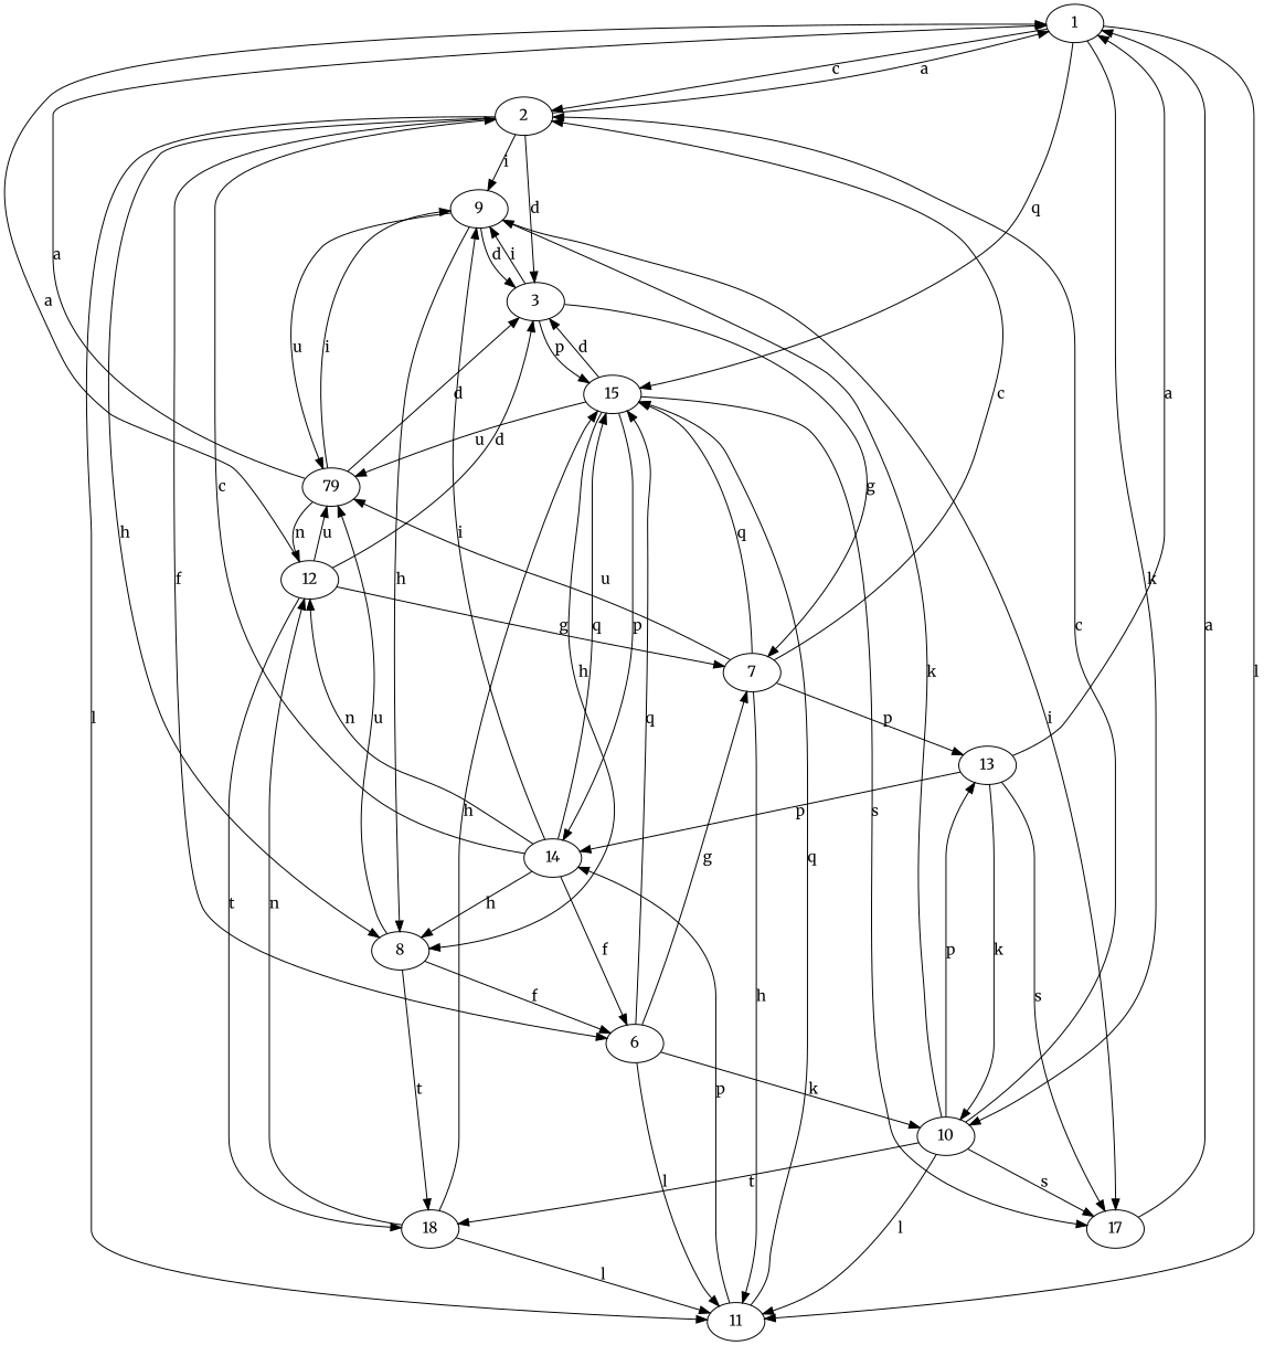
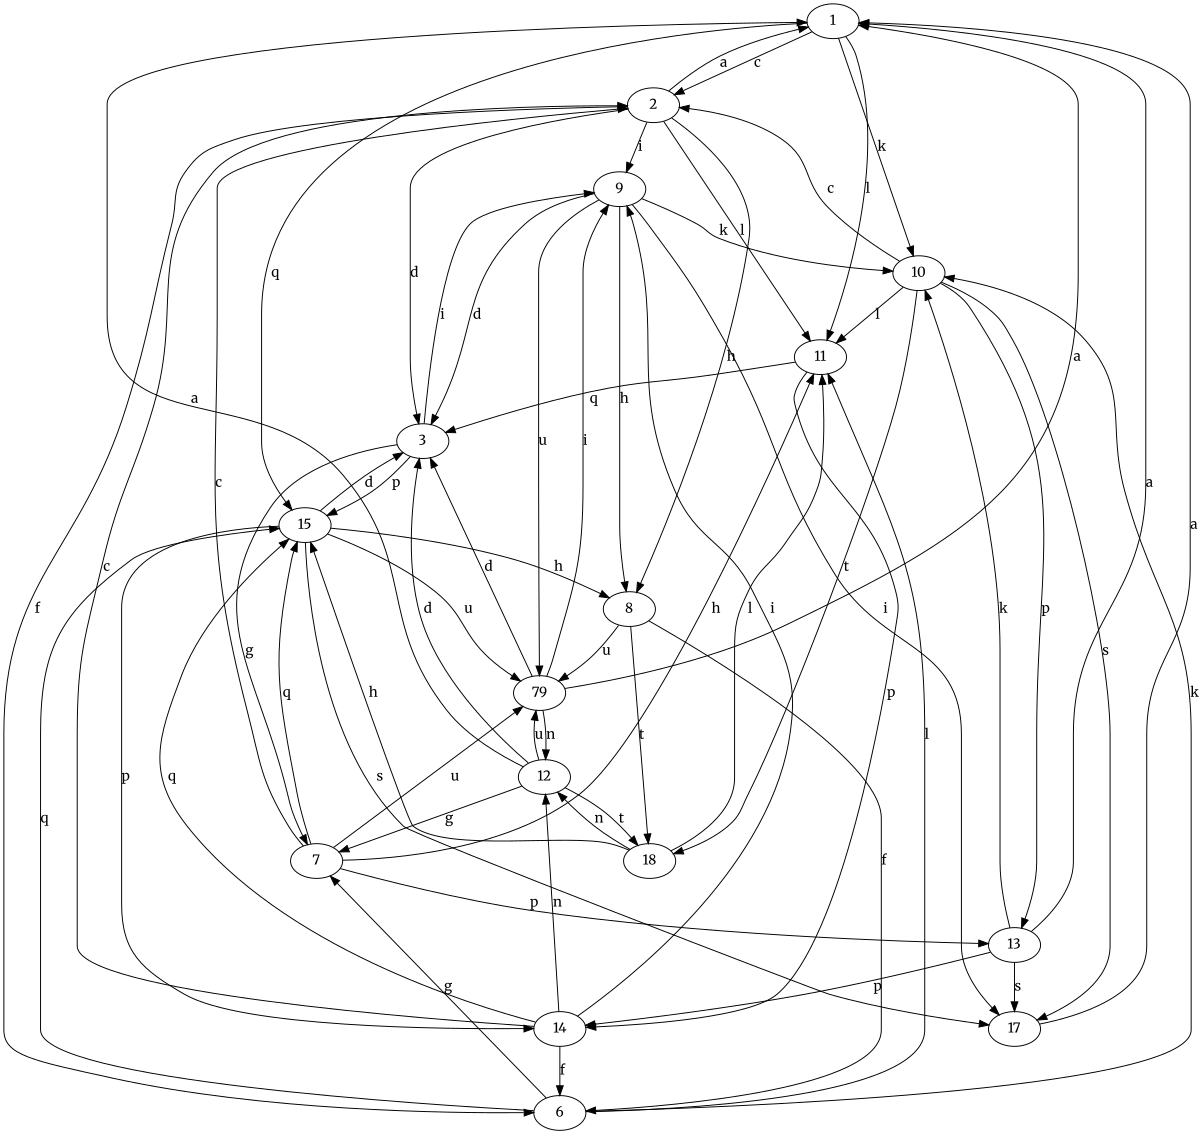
  strict digraph {
    fontname=Merriweather
    node [fontname=Merriweather]
    edge [fontname=Merriweather]
    1
    2
    10
    11
    15
    3
    6
    8
    9
    13
    18
    17
    14
    n14 [label=79]
    7
    12
    1 -> 2 [label=c]
    1 -> 10 [label=k]
    1 -> 11 [label=l]
    1 -> 15 [label=q]
    2 -> 1 [label=a]
    2 -> 11 [label=l]
    2 -> 3 [label=d]
    2 -> 6 [label=f]
    2 -> 8 [label=h]
    2 -> 9 [label=i]
    10 -> 2 [label=c]
    10 -> 11 [label=l]
    10 -> 13 [label=p]
    10 -> 18 [label=t]
    10 -> 17 [label=s]
-   11 -> 15 [label=q]
+   11 -> 3 [label=q]
    11 -> 14 [label=p]
    15 -> 3 [label=d]
    15 -> 8 [label=h]
    15 -> 17 [label=s]
    15 -> 14 [label=p]
    15 -> n14 [label=u]
    3 -> 15 [label=p]
    3 -> 9 [label=i]
    3 -> 7 [label=g]
    6 -> 10 [label=k]
    6 -> 11 [label=l]
    6 -> 15 [label=q]
    6 -> 7 [label=g]
    8 -> 6 [label=f]
    8 -> 18 [label=t]
    8 -> n14 [label=u]
-   10 -> 9 [label=k]
+   9 -> 10 [label=k]
    9 -> 3 [label=d]
    9 -> 8 [label=h]
    9 -> 17 [label=i]
    9 -> n14 [label=u]
    13 -> 1 [label=a]
    13 -> 10 [label=k]
    13 -> 17 [label=s]
    13 -> 14 [label=p]
    18 -> 11 [label=l]
    18 -> 15 [label=h]
    18 -> 12 [label=n]
    17 -> 1 [label=a]
    14 -> 2 [label=c]
    14 -> 15 [label=q]
    14 -> 6 [label=f]
-   14 -> 8 [label=h]
    14 -> 9 [label=i]
    14 -> 12 [label=n]
    n14 -> 1 [label=a]
    n14 -> 3 [label=d]
    n14 -> 9 [label=i]
    n14 -> 12 [label=n]
    7 -> 2 [label=c]
    7 -> 11 [label=h]
    7 -> 15 [label=q]
    7 -> 13 [label=p]
    7 -> n14 [label=u]
    12 -> 1 [label=a]
    12 -> 3 [label=d]
    12 -> 18 [label=t]
    12 -> n14 [label=u]
    12 -> 7 [label=g]
  }
